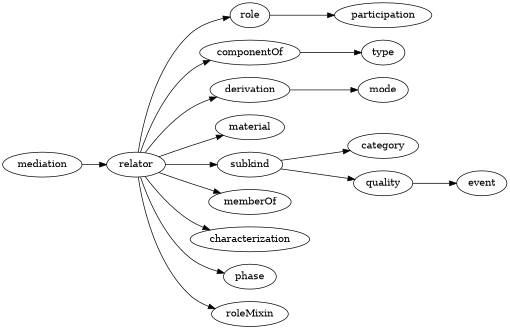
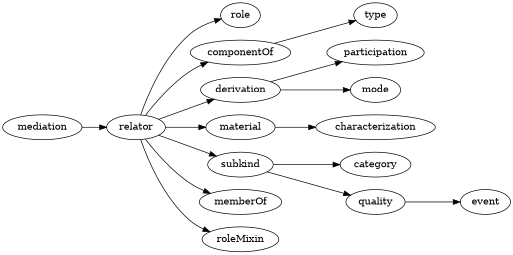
  strict digraph {
    rankdir=LR
    mediation
    relator
    role
    componentOf
    derivation
    material
    subkind
    memberOf
    characterization
-   phase
    roleMixin
    participation
    type
    mode
    category
    quality
    event
    mediation -> relator
    relator -> role
    relator -> componentOf
    relator -> derivation
    relator -> material
    relator -> subkind
    relator -> memberOf
-   relator -> characterization
-   relator -> phase
+   material -> characterization
    relator -> roleMixin
-   role -> participation
+   derivation -> participation
    componentOf -> type
    derivation -> mode
    subkind -> category
    subkind -> quality
    quality -> event
  }
